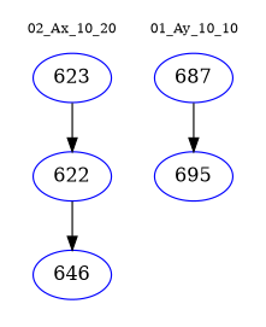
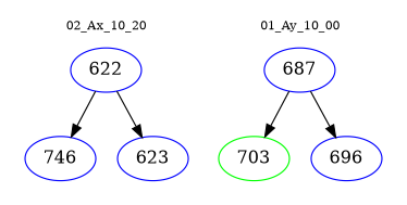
  digraph {
    node [color=blue]
    edge [color=black]
    n1 [label=622]
-   n2 [label=646]
+   n2 [label=746]
    n3 [label=623]
    n4 [label=687]
-   n6 [label=695]
+   n5 [color=green label=703]
+   n6 [label=696]
    subgraph cluster_1 {
      color=white
      fontsize=10
      label="02_Ax_10_20"
      n1
      n2
      n3
    }
    subgraph cluster_2 {
      color=white
      fontsize=10
-     label="01_Ay_10_10"
+     label="01_Ay_10_00"
      n4
+     n5
      n6
    }
    n1 -> n2
-   n3 -> n1
+   n1 -> n3
+   n4 -> n5
    n4 -> n6
  }
